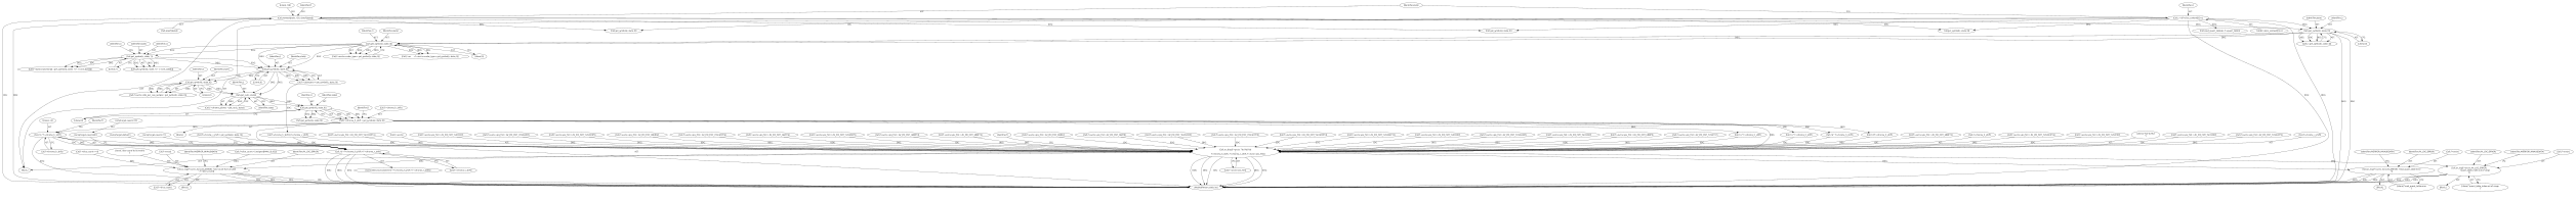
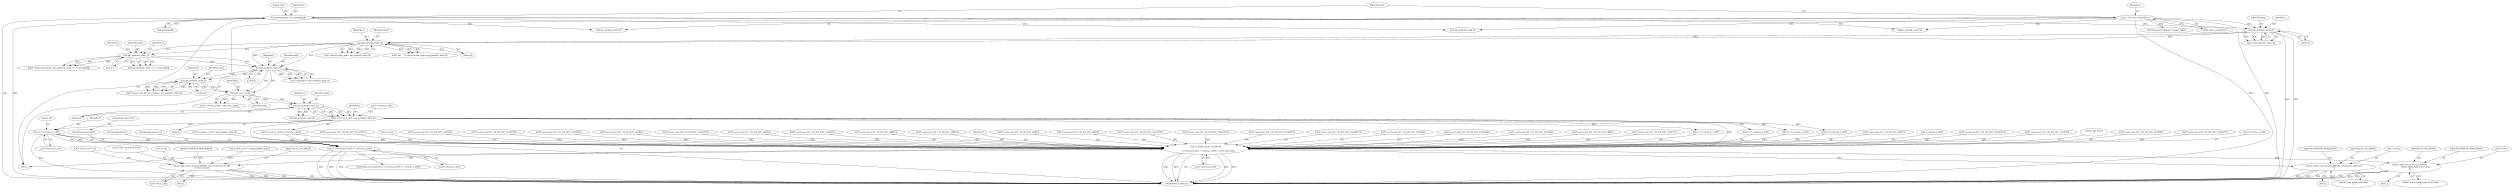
  digraph {
    fontname=Ubuntu
    node [fontname=Ubuntu]
    edge [fontname=Ubuntu]
    n1 [label="(Call,16 * f->chroma_h_shift)"]
    n2 [label="(Call,16 * f->chroma_h_shift + f->chroma_v_shift)"]
    n3 [label="(Call,av_dlog(f->avctx, \"%d %d %d\n\",\n            f->chroma_h_shift, f->chroma_v_shift, f->avctx->pix_fmt))"]
    n4 [label="(Call,f->chroma_h_shift)"]
    n5 [label="(MethodReturn,static int)"]
    n6 [label="(ControlStructure,switch(16 * f->chroma_h_shift + f->chroma_v_shift))"]
    n7 [label="(Call,f->chroma_v_shift)"]
    n8 [label="(Block,)"]
    n9 [label="(Call,av_log(f->avctx, AV_LOG_ERROR, \"read_quant_table error\n\"))"]
    n10 [label="(Call,av_log(f->avctx, AV_LOG_ERROR, \"slice count %d is invalid\n\", f->slice_count))"]
    n11 [label="(Call,av_log(f->avctx, AV_LOG_ERROR,\n                           \"quant_table_index out of range\n\"))"]
    n12 [label="(Call,f->avctx->pix_fmt)"]
    n13 [label="(Call,f->chroma_h_shift = get_symbol(c, state, 0))"]
    n14 [label="(Call,get_symbol(c, state, 0))"]
    n15 [label="(Call,16 * f->chroma_h_shift)"]
    n16 [label="(Block,)"]
    n17 [label="(Call,16 * f->chroma_h_shift)"]
    n18 [label="(Call,16*f->chroma_h_shift)"]
    n19 [label="(Call,f->chroma_h_shift || f->chroma_v_shift)"]
    n20 [label="(Call,16 * f->chroma_h_shift)"]
    n21 [label="(Literal,0)"]
    n22 [label="(Call,get_symbol(c, state, 0))"]
    n23 [label="(Call,get_rac(c, state))"]
    n24 [label="(Call,f->chroma_planes  = get_rac(c, state))"]
    n25 [label="(Identifier,state)"]
    n26 [label="(Call,get_symbol(c, state, 0))"]
    n27 [label="(Literal,0)"]
    n28 [label="(Call,f->avctx->bits_per_raw_sample = get_symbol(c, state, 0))"]
    n29 [label="(Call,get_symbol(c, state, 0))"]
    n30 [label="(Call,f->colorspace = get_symbol(c, state, 0))"]
    n31 [label="(Literal,0)"]
    n32 [label="(Call,get_symbol(c, state, 0))"]
    n33 [label="(Call,get_symbol(c, state, 1))"]
    n34 [label="(Call,f->ac      = f->avctx->coder_type = get_symbol(c, state, 0))"]
    n35 [label="(Literal,0)"]
    n36 [label="(Call,f->avctx->coder_type = get_symbol(c, state, 0))"]
    n37 [label="(Call,f->state_transition[i] = get_symbol(c, state, 1) + c->one_state[i])"]
    n38 [label="(Literal,1)"]
    n39 [label="(Call,get_symbol(c, state, 1) + c->one_state[i])"]
    n40 [label="(Call,get_symbol(c, state, 0))"]
    n41 [label="(Literal,0)"]
    n42 [label="(Call,v= get_symbol(c, state, 0))"]
    n43 [label="(Call,c = &f->slice_context[0]->c)"]
    n44 [label="(Call,get_symbol(c, state, 0))"]
    n45 [label="(Call,get_symbol(c, state, 0))"]
    n46 [label="(Call,read_quant_tables(c, f->quant_table))"]
    n47 [label="(Call,get_symbol(c, state, 0))"]
    n48 [label="(Call,&f->slice_context[0]->c)"]
    n49 [label="(Call,memset(state, 128, sizeof(state)))"]
    n50 [label="(Call,sizeof(state))"]
    n51 [label="(Block,)"]
    n52 [label="(Literal,\"read_quant_table error\n\")"]
    n53 [label="(Call,f->slice_count)"]
    n54 [label="(Block,)"]
    n55 [label="(Literal,\"quant_table_index out of range\n\")"]
    n56 [label="(Block,)"]
    n57 [label="(Call,f->avctx->pix_fmt = AV_PIX_FMT_GBRP12)"]
    n58 [label="(Identifier,c)"]
    n59 [label="(Call,f->chroma_h_shift)"]
    n60 [label="(JumpTarget,case 0x10:)"]
    n61 [label="(JumpTarget,case 0x00:)"]
    n62 [label="(Identifier,state)"]
    n63 [label="(Call,f->avctx->pix_fmt = AV_PIX_FMT_YUV444P16)"]
    n64 [label="(Call,f->avctx->pix_fmt = AV_PIX_FMT_YUV410P)"]
    n65 [label="(Identifier,c)"]
    n66 [label="(Literal,\"%d %d %d\n\")"]
    n67 [label="(Identifier,state)"]
    n68 [label="(Call,f->avctx->pix_fmt = AV_PIX_FMT_YUV440P)"]
    n69 [label="(Literal,16)"]
    n70 [label="(Identifier,AVERROR_INVALIDDATA)"]
    n71 [label="(Identifier,f)"]
    n72 [label="(Identifier,AV_LOG_ERROR)"]
    n73 [label="(JumpTarget,case 0x11:)"]
    n74 [label="(Call,f->avctx->pix_fmt = AV_PIX_FMT_YUV422P9)"]
    n75 [label="(Identifier,c)"]
    n76 [label="(Call,f->chroma_v_shift)"]
    n77 [label="(Call,f->slice_count <= 0)"]
    n78 [label="(Call,f->chroma_v_shift = get_symbol(c, state, 0))"]
    n79 [label="(Literal,\"slice count %d is invalid\n\")"]
    n80 [label="(Identifier,c)"]
    n81 [label="(JumpTarget,default:)"]
    n82 [label="(Call,f->avctx->pix_fmt = AV_PIX_FMT_YUV422P16)"]
    n83 [label="(Identifier,c)"]
    n84 [label="(Call,f->avctx)"]
    n85 [label="(Call,f->avctx->pix_fmt = AV_PIX_FMT_YUV422P)"]
    n86 [label="(Identifier,state)"]
    n87 [label="(Call,f->avctx->pix_fmt = AV_PIX_FMT_YUVA420P)"]
    n88 [label="(Literal,128)"]
    n89 [label="(Call,f->avctx->pix_fmt = AV_PIX_FMT_YUV420P9)"]
    n90 [label="(Identifier,state)"]
    n91 [label="(Call,f->avctx->pix_fmt = AV_PIX_FMT_0RGB32)"]
    n92 [label="(Identifier,state)"]
    n93 [label="(Identifier,f)"]
    n94 [label="(Call,f->avctx->pix_fmt = AV_PIX_FMT_YUV420P16)"]
    n95 [label="(Call,f->avctx->pix_fmt = AV_PIX_FMT_GRAY16)"]
    n96 [label="(Call,f->avctx->pix_fmt = AV_PIX_FMT_YUV444P9)"]
    n97 [label="(Call,f->avctx)"]
    n98 [label="(Identifier,AVERROR_INVALIDDATA)"]
    n99 [label="(Identifier,c)"]
    n100 [label="(Identifier,state)"]
    n101 [label="(Call,f->avctx->pix_fmt = AV_PIX_FMT_GBRP10)"]
    n102 [label="(Identifier,c)"]
    n103 [label="(Call,f->avctx)"]
    n104 [label="(Identifier,state)"]
    n105 [label="(Call,f->avctx->pix_fmt = AV_PIX_FMT_GBRP14)"]
    n106 [label="(Identifier,AVERROR_INVALIDDATA)"]
    n107 [label="(Identifier,f)"]
    n108 [label="(Identifier,AV_LOG_ERROR)"]
    n109 [label="(Identifier,c)"]
    n110 [label="(Call,f->avctx->pix_fmt = AV_PIX_FMT_RGB32)"]
    n111 [label="(Call,f->avctx->pix_fmt = AV_PIX_FMT_GRAY8)"]
    n112 [label="(Call,f->avctx->pix_fmt = AV_PIX_FMT_YUVA422P)"]
    n113 [label="(Identifier,AV_LOG_ERROR)"]
    n114 [label="(Call,f->avctx->pix_fmt = AV_PIX_FMT_YUV422P10)"]
    n115 [label="(Call,f->avctx->pix_fmt = AV_PIX_FMT_YUV420P10)"]
    n116 [label="(Call,f->avctx->pix_fmt = AV_PIX_FMT_YUV444P10)"]
    n117 [label="(Identifier,f)"]
    n118 [label="(Call,f->avctx->pix_fmt = AV_PIX_FMT_YUV420P)"]
    n119 [label="(Call,f->avctx)"]
    n120 [label="(Call,f->avctx->pix_fmt = AV_PIX_FMT_YUVA444P)"]
    n121 [label="(Call,f->avctx->pix_fmt = AV_PIX_FMT_YUV444P)"]
    n122 [label="(Call,f->avctx->pix_fmt = AV_PIX_FMT_GBRP9)"]
    n123 [label="(Call,f->avctx->pix_fmt = AV_PIX_FMT_YUV411P)"]
    n124 [label="(Identifier,c)"]
    n125 [label="(Call,f->slice_count > (unsigned)MAX_SLICES)"]
    n126 [label="(Call,f->chroma_h_shift)"]
    n1 -> n2 [label="AST: "]
    n1 -> n2 [label="DDG: "]
    n1 -> n2 [label="DDG: "]
    n1 -> n3 [label="DDG: "]
    n1 -> n4 [label="CFG: "]
    n1 -> n5 [label="DDG: "]
    n2 -> n5 [label="DDG: "]
    n2 -> n5 [label="DDG: "]
    n2 -> n5 [label="DDG: "]
    n2 -> n6 [label="AST: "]
    n2 -> n7 [label="CFG: "]
    n3 -> n5 [label="DDG: "]
    n3 -> n5 [label="DDG: "]
    n3 -> n5 [label="DDG: "]
    n3 -> n5 [label="DDG: "]
    n3 -> n5 [label="DDG: "]
    n3 -> n8 [label="AST: "]
    n3 -> n9 [label="DDG: "]
    n3 -> n10 [label="DDG: "]
    n3 -> n11 [label="DDG: "]
    n3 -> n12 [label="CFG: "]
    n4 -> n1 [label="AST: "]
    n7 -> n2 [label="AST: "]
    n9 -> n5 [label="DDG: "]
    n9 -> n5 [label="DDG: "]
    n9 -> n5 [label="DDG: "]
    n9 -> n51 [label="AST: "]
    n9 -> n52 [label="CFG: "]
    n10 -> n5 [label="DDG: "]
    n10 -> n5 [label="DDG: "]
    n10 -> n5 [label="DDG: "]
    n10 -> n5 [label="DDG: "]
    n10 -> n53 [label="CFG: "]
    n10 -> n54 [label="AST: "]
    n11 -> n5 [label="DDG: "]
    n11 -> n5 [label="DDG: "]
    n11 -> n5 [label="DDG: "]
    n11 -> n55 [label="CFG: "]
    n11 -> n56 [label="AST: "]
    n12 -> n3 [label="AST: "]
    n13 -> n1 [label="DDG: "]
    n13 -> n3 [label="DDG: "]
    n13 -> n5 [label="AST: "]
    n13 -> n14 [label="CFG: "]
    n13 -> n15 [label="DDG: "]
    n13 -> n16 [label="AST: "]
    n13 -> n17 [label="DDG: "]
    n13 -> n18 [label="DDG: "]
-   n30 -> n19 [label="DDG: "]
+   n13 -> n19 [label="DDG: "]
    n13 -> n20 [label="DDG: "]
    n14 -> n13 [label="AST: "]
    n14 -> n13 [label="DDG: "]
    n14 -> n13 [label="DDG: "]
    n14 -> n13 [label="DDG: "]
    n14 -> n21 [label="CFG: "]
    n14 -> n22 [label="DDG: "]
    n14 -> n22 [label="DDG: "]
    n15 -> n3 [label="DDG: "]
    n17 -> n3 [label="DDG: "]
    n18 -> n3 [label="DDG: "]
    n19 -> n3 [label="DDG: "]
    n19 -> n3 [label="DDG: "]
    n20 -> n3 [label="DDG: "]
    n21 -> n14 [label="AST: "]
    n23 -> n14 [label="DDG: "]
    n23 -> n14 [label="DDG: "]
    n23 -> n24 [label="AST: "]
    n23 -> n24 [label="DDG: "]
    n23 -> n24 [label="DDG: "]
    n23 -> n25 [label="CFG: "]
-   n24 -> n23 [label="CFG: "]
    n25 -> n23 [label="AST: "]
    n26 -> n23 [label="DDG: "]
    n26 -> n23 [label="DDG: "]
    n26 -> n27 [label="CFG: "]
    n26 -> n28 [label="AST: "]
    n26 -> n28 [label="DDG: "]
    n26 -> n28 [label="DDG: "]
    n26 -> n28 [label="DDG: "]
    n27 -> n26 [label="AST: "]
    n28 -> n26 [label="CFG: "]
    n29 -> n23 [label="DDG: "]
    n29 -> n23 [label="DDG: "]
    n29 -> n26 [label="DDG: "]
    n29 -> n26 [label="DDG: "]
    n29 -> n30 [label="AST: "]
    n29 -> n30 [label="DDG: "]
    n29 -> n30 [label="DDG: "]
    n29 -> n30 [label="DDG: "]
    n29 -> n31 [label="CFG: "]
    n30 -> n29 [label="CFG: "]
    n31 -> n29 [label="AST: "]
    n32 -> n29 [label="DDG: "]
    n32 -> n29 [label="DDG: "]
    n32 -> n33 [label="DDG: "]
    n32 -> n33 [label="DDG: "]
    n32 -> n34 [label="DDG: "]
    n32 -> n34 [label="DDG: "]
    n32 -> n34 [label="DDG: "]
    n32 -> n35 [label="CFG: "]
    n32 -> n36 [label="AST: "]
    n32 -> n36 [label="DDG: "]
    n32 -> n36 [label="DDG: "]
    n32 -> n36 [label="DDG: "]
    n33 -> n29 [label="DDG: "]
    n33 -> n29 [label="DDG: "]
    n33 -> n37 [label="DDG: "]
    n33 -> n37 [label="DDG: "]
    n33 -> n37 [label="DDG: "]
    n33 -> n38 [label="CFG: "]
    n33 -> n39 [label="AST: "]
    n33 -> n39 [label="DDG: "]
    n33 -> n39 [label="DDG: "]
    n33 -> n39 [label="DDG: "]
    n35 -> n32 [label="AST: "]
    n36 -> n32 [label="CFG: "]
    n38 -> n33 [label="AST: "]
    n40 -> n5 [label="DDG: "]
    n40 -> n5 [label="DDG: "]
    n40 -> n32 [label="DDG: "]
    n40 -> n32 [label="DDG: "]
    n40 -> n41 [label="CFG: "]
    n40 -> n42 [label="AST: "]
    n40 -> n42 [label="DDG: "]
    n40 -> n42 [label="DDG: "]
    n40 -> n42 [label="DDG: "]
    n41 -> n40 [label="AST: "]
    n42 -> n40 [label="CFG: "]
    n43 -> n5 [label="DDG: "]
    n43 -> n5 [label="DDG: "]
    n43 -> n8 [label="AST: "]
    n43 -> n40 [label="DDG: "]
    n43 -> n44 [label="DDG: "]
    n43 -> n45 [label="DDG: "]
    n43 -> n46 [label="DDG: "]
    n43 -> n47 [label="DDG: "]
+   n43 -> n48 [label="CFG: "]
    n48 -> n43 [label="AST: "]
    n49 -> n5 [label="DDG: "]
    n49 -> n5 [label="DDG: "]
    n49 -> n8 [label="AST: "]
    n49 -> n40 [label="DDG: "]
    n49 -> n44 [label="DDG: "]
    n49 -> n45 [label="DDG: "]
    n49 -> n47 [label="DDG: "]
+   n49 -> n50 [label="CFG: "]
    n50 -> n49 [label="AST: "]
    n52 -> n9 [label="AST: "]
    n53 -> n10 [label="AST: "]
    n55 -> n11 [label="AST: "]
    n57 -> n3 [label="DDG: "]
    n58 -> n14 [label="AST: "]
    n59 -> n3 [label="AST: "]
    n60 -> n61 [label="CFG: "]
    n61 -> n2 [label="CFG: "]
    n62 -> n26 [label="AST: "]
    n63 -> n3 [label="DDG: "]
    n64 -> n3 [label="DDG: "]
    n65 -> n43 [label="AST: "]
    n66 -> n3 [label="AST: "]
    n67 -> n33 [label="AST: "]
    n68 -> n3 [label="DDG: "]
    n69 -> n1 [label="AST: "]
    n70 -> n11 [label="CFG: "]
    n71 -> n1 [label="CFG: "]
    n72 -> n10 [label="AST: "]
    n73 -> n2 [label="CFG: "]
    n74 -> n3 [label="DDG: "]
    n75 -> n33 [label="AST: "]
    n76 -> n3 [label="AST: "]
    n77 -> n10 [label="DDG: "]
-   n78 -> n2 [label="DDG: "]
    n78 -> n3 [label="DDG: "]
    n79 -> n10 [label="AST: "]
    n80 -> n29 [label="AST: "]
    n81 -> n2 [label="CFG: "]
    n82 -> n3 [label="DDG: "]
    n83 -> n26 [label="AST: "]
    n84 -> n3 [label="AST: "]
    n85 -> n3 [label="DDG: "]
    n86 -> n43 [label="CFG: "]
    n86 -> n49 [label="AST: "]
    n87 -> n3 [label="DDG: "]
    n88 -> n49 [label="CFG: "]
    n89 -> n3 [label="DDG: "]
    n90 -> n32 [label="AST: "]
    n91 -> n3 [label="DDG: "]
    n92 -> n14 [label="AST: "]
    n93 -> n49 [label="CFG: "]
    n94 -> n3 [label="DDG: "]
    n95 -> n3 [label="DDG: "]
    n96 -> n3 [label="DDG: "]
    n97 -> n10 [label="AST: "]
    n98 -> n10 [label="CFG: "]
    n99 -> n32 [label="AST: "]
    n100 -> n40 [label="AST: "]
    n101 -> n3 [label="DDG: "]
    n102 -> n40 [label="AST: "]
    n103 -> n11 [label="AST: "]
    n104 -> n29 [label="AST: "]
    n105 -> n3 [label="DDG: "]
    n106 -> n9 [label="CFG: "]
    n107 -> n3 [label="CFG: "]
    n108 -> n11 [label="AST: "]
    n109 -> n33 [label="CFG: "]
    n110 -> n3 [label="DDG: "]
    n111 -> n3 [label="DDG: "]
    n112 -> n3 [label="DDG: "]
    n113 -> n9 [label="AST: "]
    n114 -> n3 [label="DDG: "]
    n115 -> n3 [label="DDG: "]
    n116 -> n3 [label="DDG: "]
    n117 -> n13 [label="CFG: "]
    n118 -> n3 [label="DDG: "]
    n119 -> n9 [label="AST: "]
    n120 -> n3 [label="DDG: "]
    n121 -> n3 [label="DDG: "]
    n122 -> n3 [label="DDG: "]
    n123 -> n3 [label="DDG: "]
    n124 -> n23 [label="AST: "]
    n125 -> n10 [label="DDG: "]
    n126 -> n13 [label="AST: "]
  }
